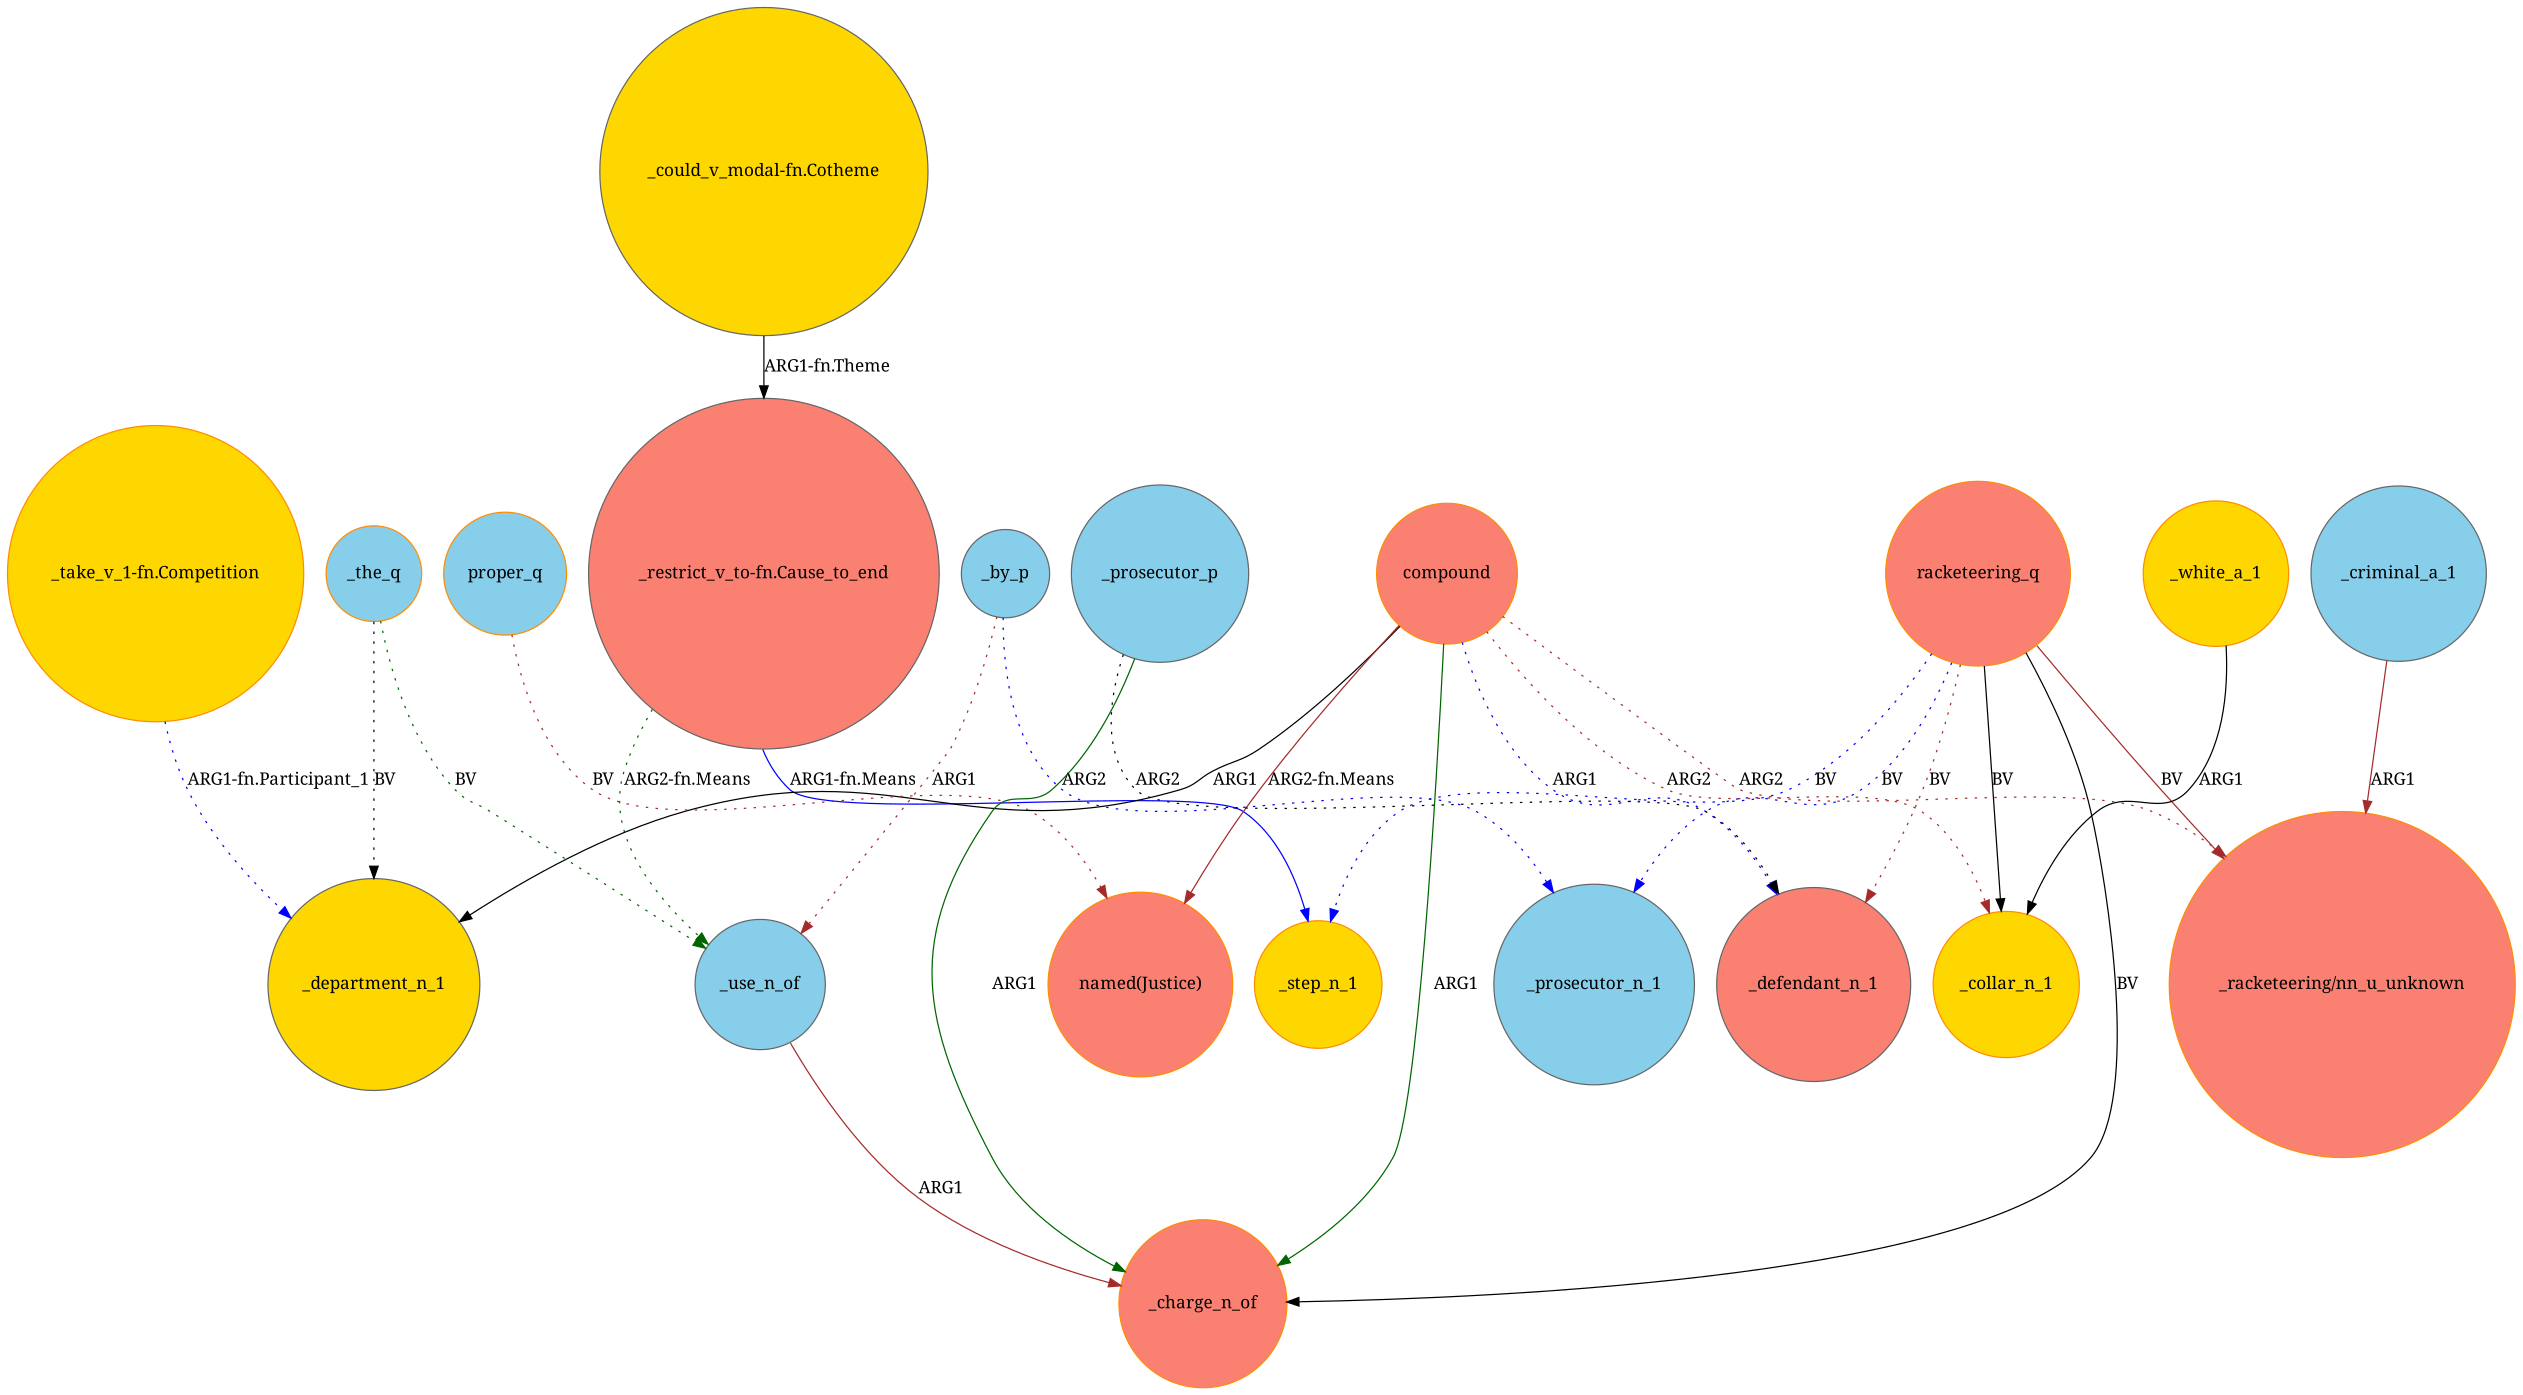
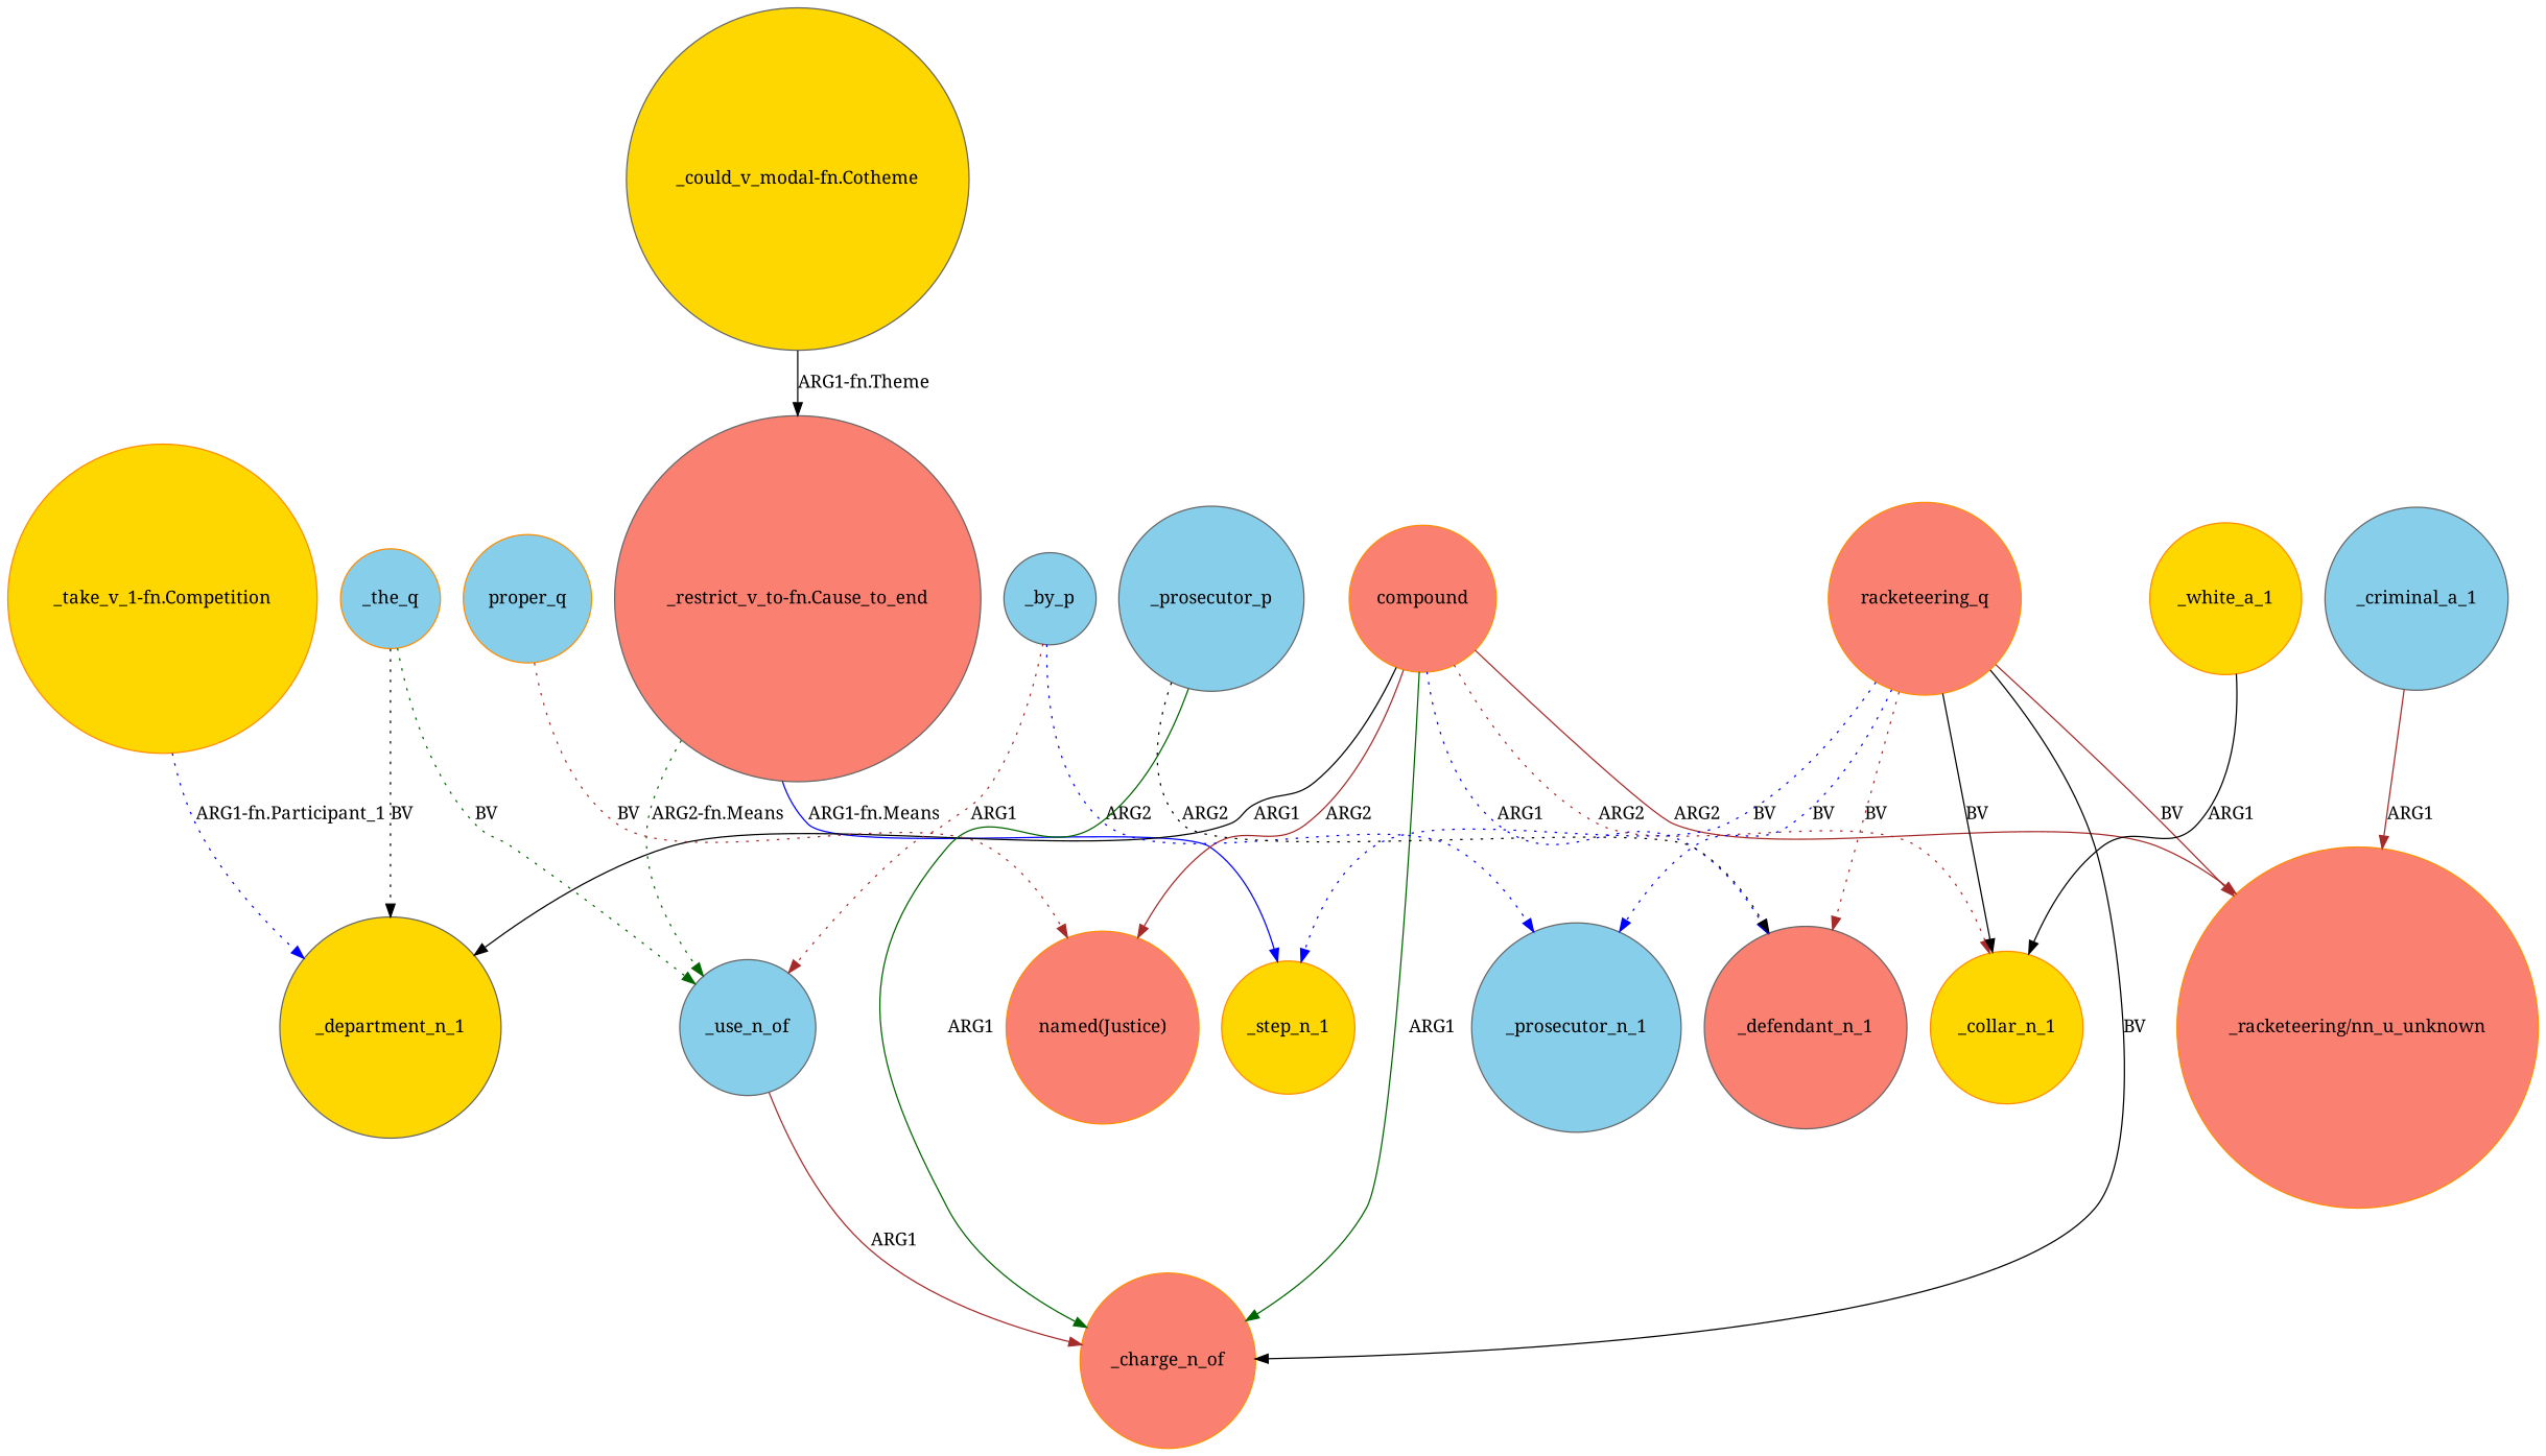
  digraph {
    fontname="Noto Serif"
    node [color=darkorange fillcolor=skyblue fontname="Noto Serif" shape=circle style=filled]
    edge [color=brown fontname="Noto Serif" style=dotted]
    _use_n_of [color=gray40]
    _charge_n_of [fillcolor=salmon]
    _the_q
    _department_n_1 [color=gray40 fillcolor=gold]
    "_restrict_v_to-fn.Cause_to_end" [color=gray40 fillcolor=salmon]
    _step_n_1 [fillcolor=gold]
    "_take_v_1-fn.Competition" [fillcolor=gold]
    compound [fillcolor=salmon]
    _defendant_n_1 [color=gray40 fillcolor=salmon]
    _collar_n_1 [fillcolor=gold]
    "named(Justice)" [fillcolor=salmon]
    "_racketeering/nn_u_unknown" [fillcolor=salmon]
    _by_p [color=gray40]
    _prosecutor_n_1 [color=gray40]
    n15 [fillcolor=salmon label=racketeering_q]
    n16 [color=gray40 label=_prosecutor_p]
    _white_a_1 [fillcolor=gold]
    proper_q
    _criminal_a_1 [color=gray40]
    "_could_v_modal-fn.Cotheme" [color=gray40 fillcolor=gold]
    _use_n_of -> _charge_n_of [label=ARG1 style=solid]
    _the_q -> _use_n_of [color=darkgreen label=BV]
    _the_q -> _department_n_1 [color=black label=BV]
    "_restrict_v_to-fn.Cause_to_end" -> _use_n_of [color=darkgreen label="ARG2-fn.Means"]
    "_restrict_v_to-fn.Cause_to_end" -> _step_n_1 [color=blue label="ARG1-fn.Means" style=solid]
    "_take_v_1-fn.Competition" -> _department_n_1 [color=blue label="ARG1-fn.Participant_1"]
    compound -> _charge_n_of [color=darkgreen label=ARG1 style=solid]
    compound -> _department_n_1 [color=black label=ARG1 style=solid]
    compound -> _defendant_n_1 [color=blue label=ARG1]
    compound -> _collar_n_1 [label=ARG2]
-   compound -> "named(Justice)" [label="ARG2-fn.Means" style=solid]
-   compound -> "_racketeering/nn_u_unknown" [label=ARG2]
+   compound -> "named(Justice)" [label=ARG2 style=solid]
+   compound -> "_racketeering/nn_u_unknown" [label=ARG2 style=solid]
    _by_p -> _use_n_of [label=ARG1]
    _by_p -> _prosecutor_n_1 [color=blue label=ARG2]
    n15 -> _charge_n_of [color=black label=BV style=solid]
    n15 -> _step_n_1 [color=blue label=BV]
    n15 -> _defendant_n_1 [label=BV]
    n15 -> _collar_n_1 [color=black label=BV style=solid]
    n15 -> "_racketeering/nn_u_unknown" [label=BV style=solid]
    n15 -> _prosecutor_n_1 [color=blue label=BV]
    n16 -> _charge_n_of [color=darkgreen label=ARG1 style=solid]
    n16 -> _defendant_n_1 [color=black label=ARG2]
    _white_a_1 -> _collar_n_1 [color=black label=ARG1 style=solid]
    proper_q -> "named(Justice)" [label=BV]
    _criminal_a_1 -> "_racketeering/nn_u_unknown" [label=ARG1 style=solid]
    "_could_v_modal-fn.Cotheme" -> "_restrict_v_to-fn.Cause_to_end" [color=black label="ARG1-fn.Theme" style=solid]
  }
